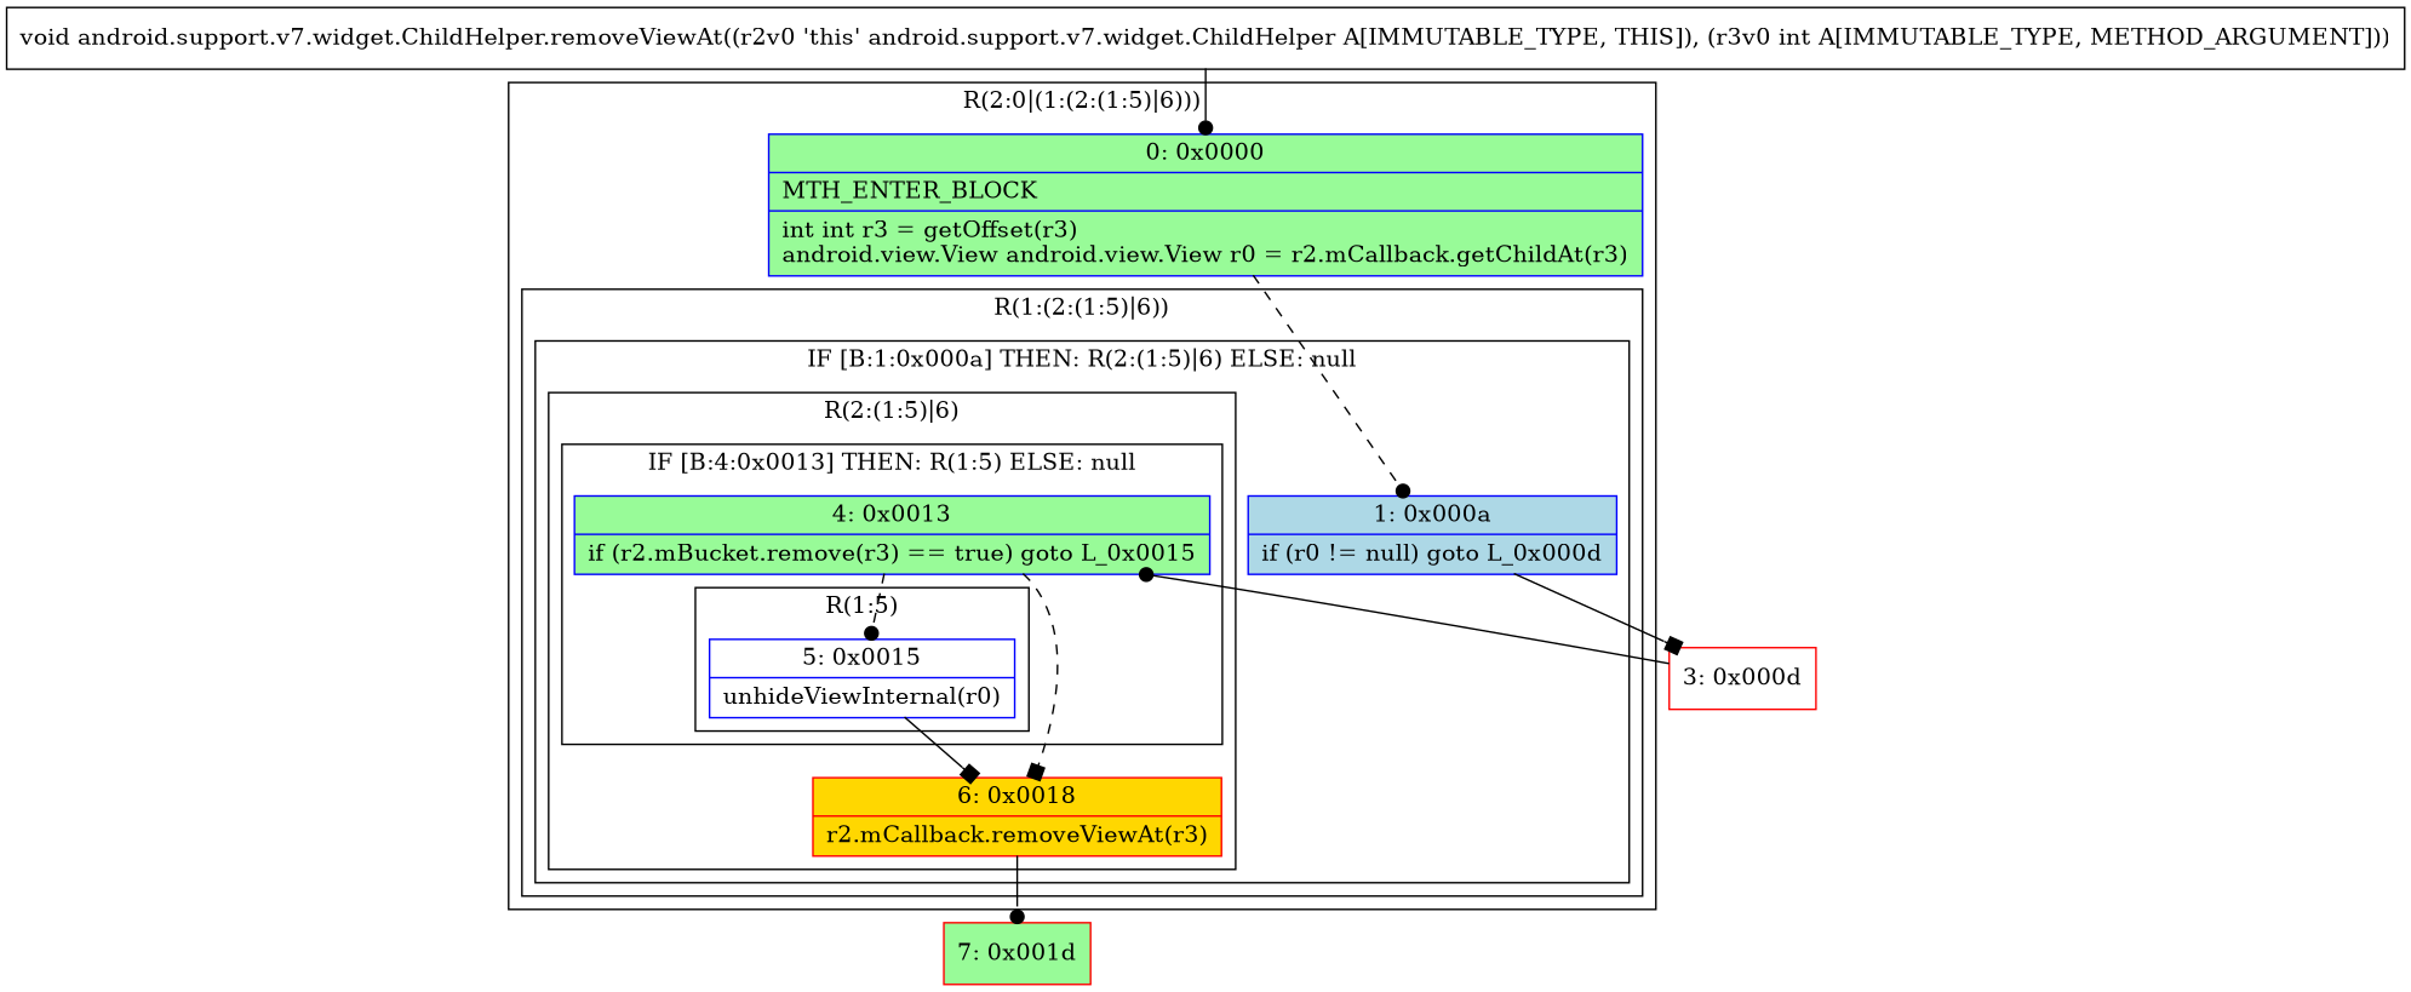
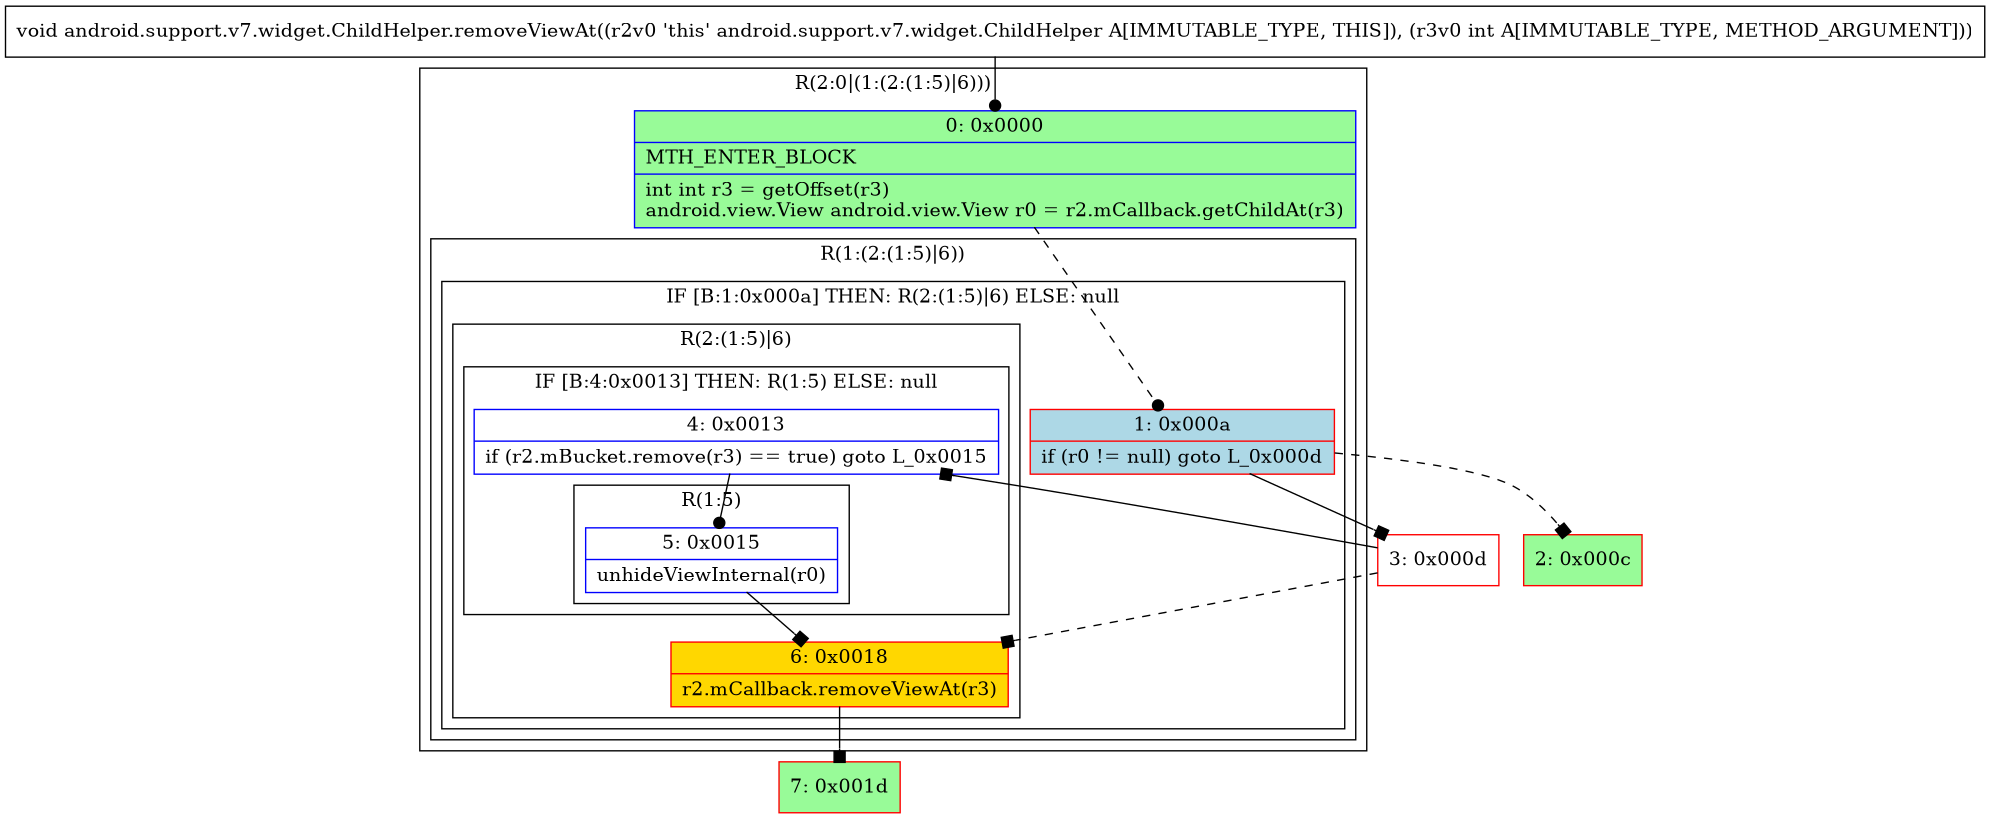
  digraph {
    node [color=blue fillcolor=white shape=record style=filled]
    edge [arrowhead=box]
    n1 [label="{5\:\ 0x0015|unhideViewInternal(r0)\l}"]
-   n2 [fillcolor=palegreen label="{4\:\ 0x0013|if (r2.mBucket.remove(r3) == true) goto L_0x0015\l}"]
+   n2 [label="{4\:\ 0x0013|if (r2.mBucket.remove(r3) == true) goto L_0x0015\l}"]
    n3 [color=red fillcolor=gold label="{6\:\ 0x0018|r2.mCallback.removeViewAt(r3)\l}"]
-   n4 [fillcolor=lightblue label="{1\:\ 0x000a|if (r0 != null) goto L_0x000d\l}"]
+   n4 [color=red fillcolor=lightblue label="{1\:\ 0x000a|if (r0 != null) goto L_0x000d\l}"]
    n5 [fillcolor=palegreen label="{0\:\ 0x0000|MTH_ENTER_BLOCK\l|int int r3 = getOffset(r3)\landroid.view.View android.view.View r0 = r2.mCallback.getChildAt(r3)\l}"]
    n6 [color=red fillcolor=palegreen label="{7\:\ 0x001d}"]
+   n7 [color=red fillcolor=palegreen label="{2\:\ 0x000c}"]
    n8 [color=red label="{3\:\ 0x000d}"]
    n9 [label="{void android.support.v7.widget.ChildHelper.removeViewAt((r2v0 'this' android.support.v7.widget.ChildHelper A[IMMUTABLE_TYPE, THIS]), (r3v0 int A[IMMUTABLE_TYPE, METHOD_ARGUMENT])) }" color=""]
    subgraph cluster_1 {
      label="R(2:0|(1:(2:(1:5)|6)))"
      n5
      subgraph cluster_2 {
        label="R(1:(2:(1:5)|6))"
        subgraph cluster_3 {
          label="IF [B:1:0x000a] THEN: R(2:(1:5)|6) ELSE: null"
          n4
          subgraph cluster_4 {
            label="R(2:(1:5)|6)"
            n3
            subgraph cluster_5 {
              label="IF [B:4:0x0013] THEN: R(1:5) ELSE: null"
              n2
              subgraph cluster_6 {
                label="R(1:5)"
                n1
              }
            }
          }
        }
      }
    }
    n1 -> n3
-   n2 -> n1 [arrowhead=dot style=dashed]
-   n2 -> n3 [style=dashed]
-   n3 -> n6 [arrowhead=dot]
+   n2 -> n1 [arrowhead=dot]
+   n8 -> n3 [style=dashed]
+   n3 -> n6
+   n4 -> n7 [style=dashed]
    n4 -> n8
    n5 -> n4 [arrowhead=dot style=dashed]
-   n8 -> n2 [arrowhead=dot]
+   n8 -> n2
    n9 -> n5 [arrowhead=dot]
  }
